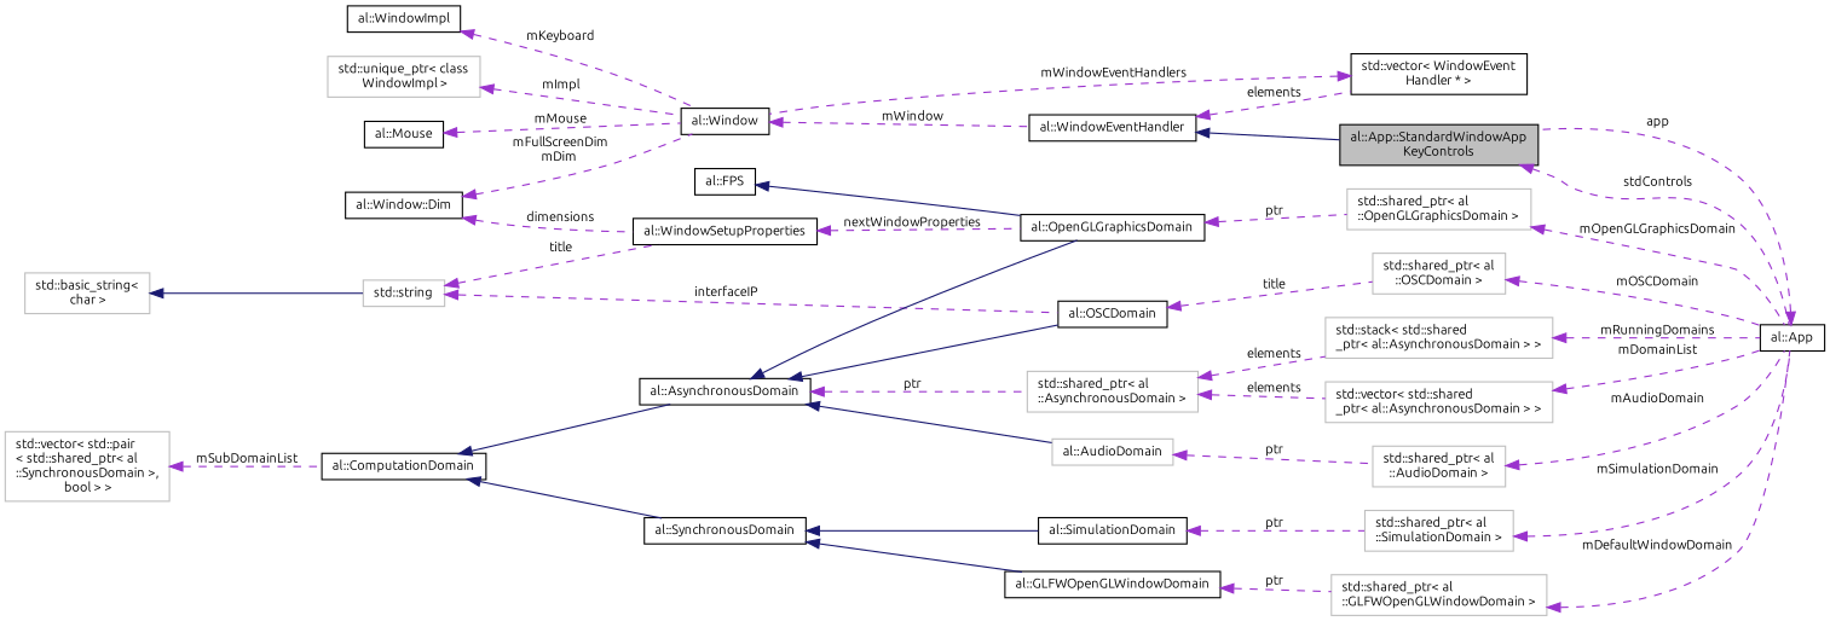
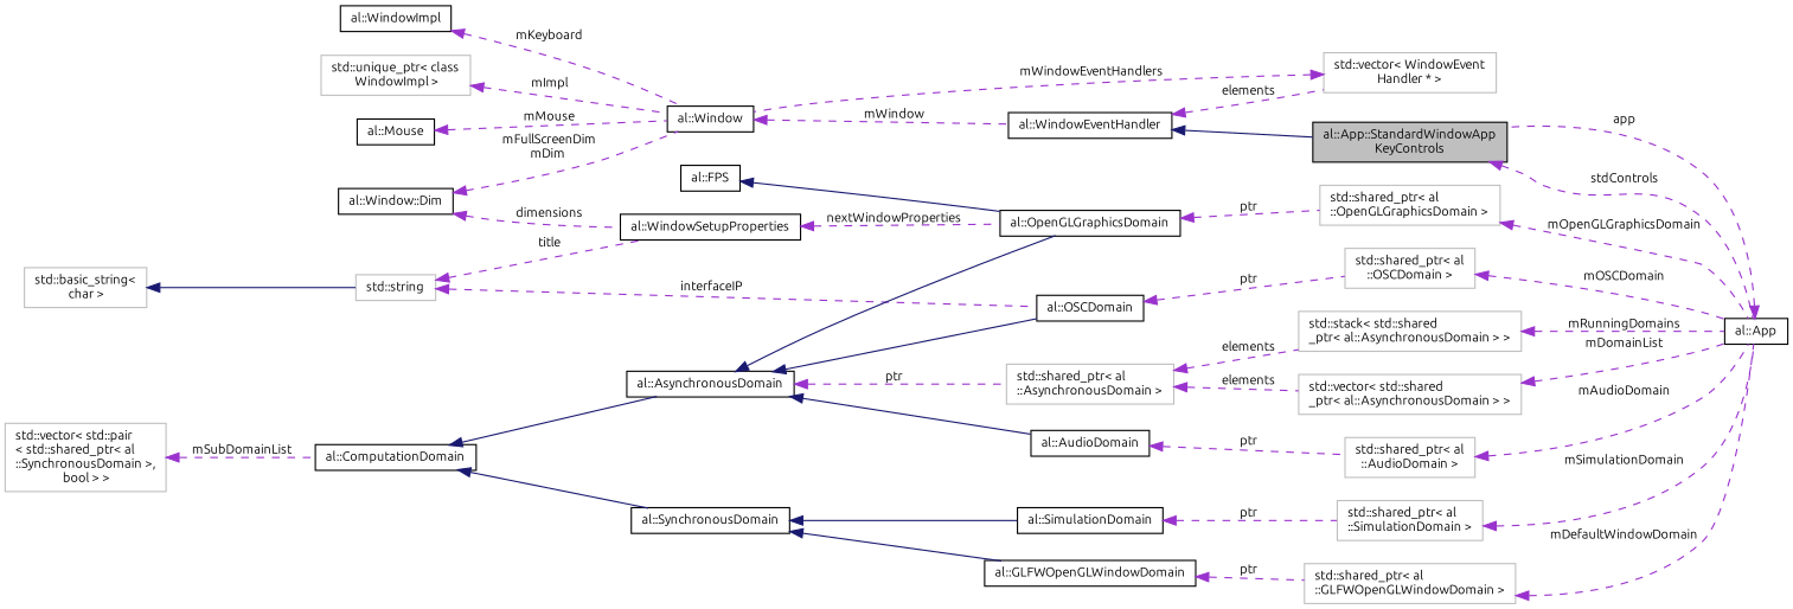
  digraph {
    fontname=Ubuntu
    rankdir=LR
    node [color=black fontname=Ubuntu fontsize=10 shape=record]
    edge [color=darkorchid3 dir=back fontname=Ubuntu fontsize=10 labelfontname="FreeSans.ttf" labelfontsize=10 style=dashed]
    n1 [fillcolor=grey75 fontcolor=black height=0.2 label="al::App::StandardWindowApp\lKeyControls" style=filled width=0.4]
    n2 [height=0.2 label="al::App" width=0.4]
    n3 [height=0.2 label="al::WindowEventHandler" width=0.4]
-   n4 [height=0.2 label="std::vector\< WindowEvent\lHandler * \>" width=0.4]
+   n4 [color=grey75 height=0.2 label="std::vector\< WindowEvent\lHandler * \>" width=0.4]
    n5 [height=0.2 label="al::Window" width=0.4]
    n6 [height=0.2 label="al::WindowImpl" width=0.4]
    n7 [color=grey75 height=0.2 label="std::string" width=0.4]
    n8 [height=0.2 label="al::OSCDomain" width=0.4]
    n9 [height=0.2 label="al::WindowSetupProperties" width=0.4]
    n10 [color=grey75 height=0.2 label="std::shared_ptr\< al\l::OSCDomain \>" width=0.4]
    n11 [height=0.2 label="al::OpenGLGraphicsDomain" width=0.4]
    n12 [color=grey75 height=0.2 label="std::basic_string\<\l char \>" width=0.4]
    n13 [color=grey75 height=0.2 label="std::unique_ptr\< class\l WindowImpl \>" width=0.4]
    n14 [height=0.2 label="al::Mouse" width=0.4]
    n15 [height=0.2 label="al::Window::Dim" width=0.4]
    n16 [color=grey75 height=0.2 label="std::shared_ptr\< al\l::SimulationDomain \>" width=0.4]
    n17 [height=0.2 label="al::SimulationDomain" width=0.4]
    n18 [height=0.2 label="al::SynchronousDomain" width=0.4]
    n19 [height=0.2 label="al::GLFWOpenGLWindowDomain" width=0.4]
    n20 [color=grey75 height=0.2 label="std::shared_ptr\< al\l::GLFWOpenGLWindowDomain \>" width=0.4]
    n21 [height=0.2 label="al::ComputationDomain" width=0.4]
    n22 [height=0.2 label="al::AsynchronousDomain" width=0.4]
    n23 [color=grey75 height=0.2 label="std::shared_ptr\< al\l::AsynchronousDomain \>" width=0.4]
-   n24 [color=grey75 height=0.2 label="al::AudioDomain" width=0.4]
+   n24 [height=0.2 label="al::AudioDomain" width=0.4]
    n25 [color=grey75 height=0.2 label="std::vector\< std::pair\l\< std::shared_ptr\< al\l::SynchronousDomain \>,\l bool \> \>" width=0.4]
    n26 [color=grey75 height=0.2 label="std::vector\< std::shared\l_ptr\< al::AsynchronousDomain \> \>" width=0.4]
    n27 [color=grey75 height=0.2 label="std::stack\< std::shared\l_ptr\< al::AsynchronousDomain \> \>" width=0.4]
    n28 [color=grey75 height=0.2 label="std::shared_ptr\< al\l::AudioDomain \>" width=0.4]
    n29 [color=grey75 height=0.2 label="std::shared_ptr\< al\l::OpenGLGraphicsDomain \>" width=0.4]
    n30 [height=0.2 label="al::FPS" width=0.4]
    n1 -> n2 [label=" stdControls"]
    n2 -> n1 [label=" app"]
    n3 -> n1 [color=midnightblue style=solid]
    n3 -> n4 [label=" elements"]
    n4 -> n5 [label=" mWindowEventHandlers"]
    n5 -> n3 [label=" mWindow"]
    n6 -> n5 [label=" mKeyboard"]
    n7 -> n8 [label=" interfaceIP"]
    n7 -> n9 [label=" title"]
-   n8 -> n10 [label=" title"]
+   n8 -> n10 [label=" ptr"]
    n9 -> n11 [label=" nextWindowProperties"]
    n10 -> n2 [label=" mOSCDomain"]
    n11 -> n29 [label=" ptr"]
    n12 -> n7 [color=midnightblue style=solid]
    n13 -> n5 [label=" mImpl"]
    n14 -> n5 [label=" mMouse"]
    n15 -> n5 [label=" mFullScreenDim\nmDim"]
    n15 -> n9 [label=" dimensions"]
    n16 -> n2 [label=" mSimulationDomain"]
    n17 -> n16 [label=" ptr"]
    n18 -> n17 [color=midnightblue style=solid]
    n18 -> n19 [color=midnightblue style=solid]
    n19 -> n20 [label=" ptr"]
    n20 -> n2 [label=" mDefaultWindowDomain"]
    n21 -> n18 [color=midnightblue style=solid]
    n21 -> n22 [color=midnightblue style=solid]
    n22 -> n8 [color=midnightblue style=solid]
    n22 -> n11 [color=midnightblue style=solid]
    n22 -> n23 [label=" ptr"]
    n22 -> n24 [color=midnightblue style=solid]
    n23 -> n26 [label=" elements"]
    n23 -> n27 [label=" elements"]
    n24 -> n28 [label=" ptr"]
    n25 -> n21 [label=" mSubDomainList"]
    n26 -> n2 [label=" mDomainList"]
    n27 -> n2 [label=" mRunningDomains"]
    n28 -> n2 [label=" mAudioDomain"]
    n29 -> n2 [label=" mOpenGLGraphicsDomain"]
    n30 -> n11 [color=midnightblue style=solid]
  }
